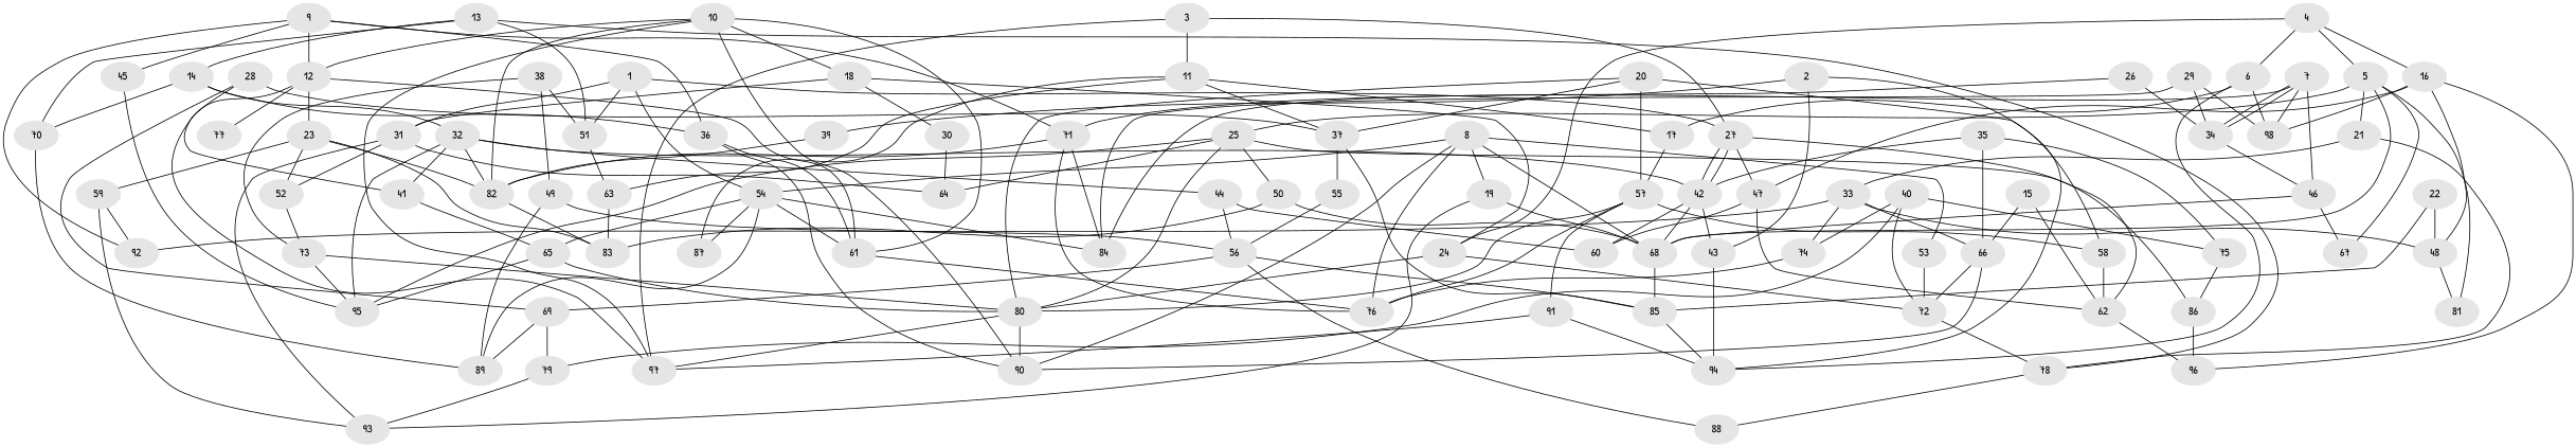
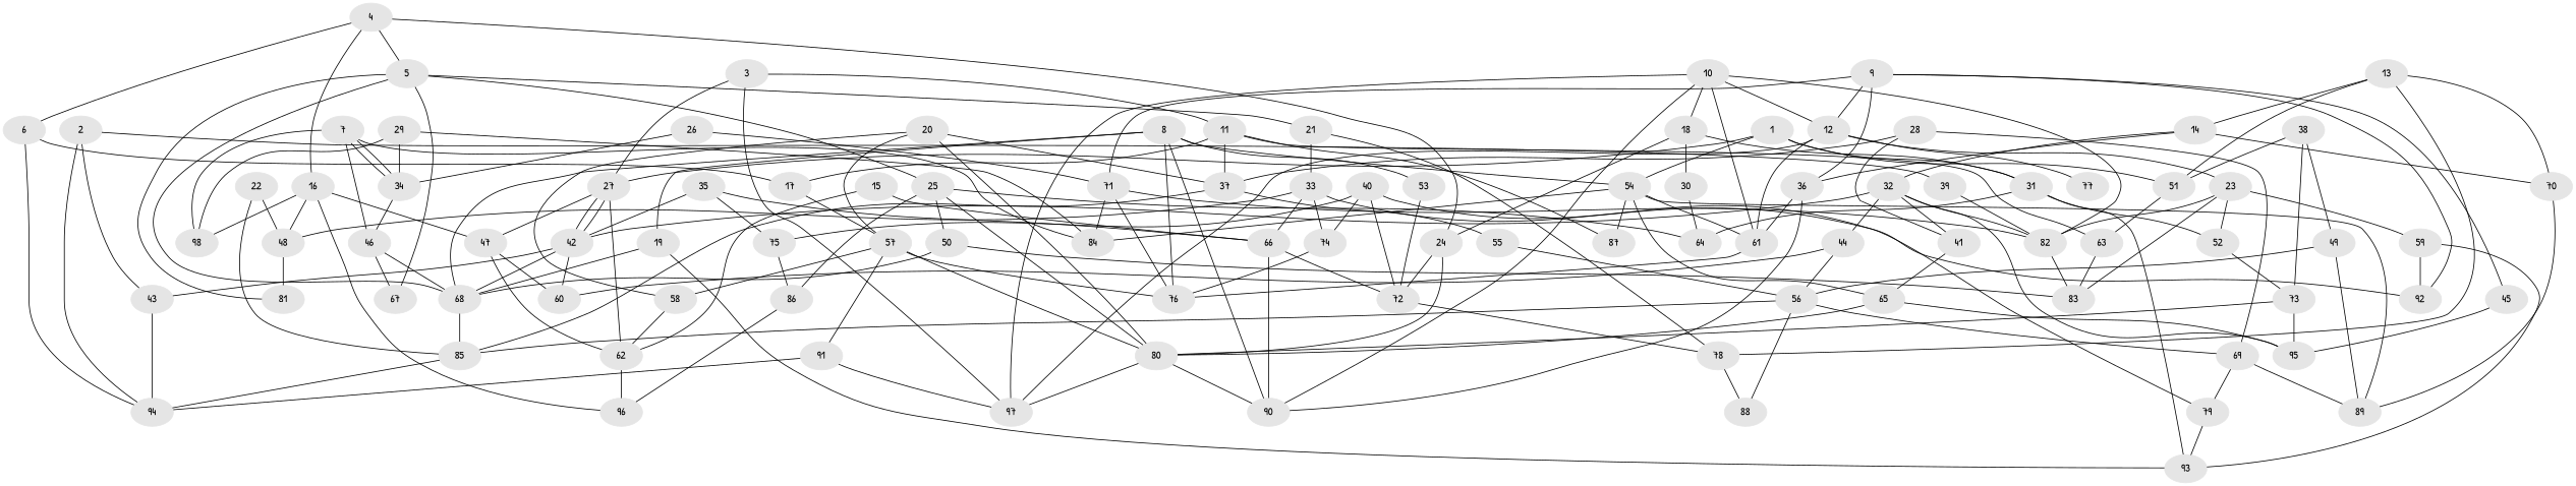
  graph {
    fontname="Patrick Hand"
    node [color=gray90 fontname="Patrick Hand" style=filled]
    edge [fontname="Patrick Hand"]
    1
    27
    31
    51
    54
    62
    47
    42
    93
    52
    64
    63
    84
    61
    87
    65
    89
    2
    39
    43
    94
    82
    3
    11
    97
    17
    37
    4
    5
    6
    16
    24
    21
    25
    67
    68
    81
    98
    48
    96
    80
    72
    78
    33
    50
    86
    95
    85
    57
    7
    34
    46
    8
    19
    53
    76
    90
    9
    12
    36
    45
    71
    92
    23
    77
    10
    18
    30
    83
    55
    59
    13
    14
    70
    32
    88
    41
    44
    15
    66
    60
    58
    91
    20
    74
    22
    73
    26
    28
    69
    79
    29
    56
    35
    75
    38
    49
    40
    1 -- 27
    1 -- 31
    1 -- 51
    1 -- 54
    27 -- 62
    27 -- 47
    27 -- 42
    27 -- 42
    31 -- 93
    31 -- 52
    31 -- 64
    51 -- 63
    54 -- 84
    54 -- 61
    54 -- 87
    54 -- 65
    54 -- 89
    62 -- 96
    47 -- 62
    47 -- 60
    42 -- 43
    42 -- 68
    42 -- 60
    52 -- 73
    63 -- 83
    61 -- 76
    65 -- 80
    65 -- 95
    2 -- 39
    2 -- 43
    2 -- 94
    39 -- 82
    43 -- 94
    82 -- 83
    3 -- 27
    3 -- 11
    3 -- 97
    11 -- 63
    11 -- 87
    11 -- 17
    11 -- 37
    17 -- 57
    37 -- 85
    37 -- 55
    4 -- 5
    4 -- 6
    4 -- 16
    4 -- 24
    5 -- 21
    5 -- 25
    5 -- 67
    5 -- 68
    5 -- 81
    6 -- 94
    6 -- 17
-   6 -- 98
    16 -- 47
    16 -- 98
    16 -- 48
    16 -- 96
    24 -- 80
    24 -- 72
    21 -- 78
    21 -- 33
    25 -- 64
    25 -- 80
    25 -- 50
    25 -- 86
-   25 -- 95
    68 -- 85
    48 -- 81
    80 -- 97
    80 -- 90
    72 -- 78
    78 -- 88
    33 -- 48
    33 -- 92
    33 -- 66
    33 -- 74
    50 -- 68
    50 -- 83
    86 -- 96
    85 -- 94
    57 -- 80
    57 -- 76
    57 -- 58
    57 -- 91
    7 -- 84
    7 -- 98
    7 -- 34
    7 -- 34
    7 -- 46
    34 -- 46
    46 -- 67
    46 -- 68
    8 -- 54
    8 -- 68
    8 -- 19
    8 -- 53
    8 -- 76
    8 -- 90
    19 -- 93
    19 -- 68
    53 -- 72
    9 -- 12
    9 -- 36
    9 -- 45
    9 -- 71
    9 -- 92
    12 -- 61
    12 -- 97
    12 -- 23
    12 -- 77
    36 -- 61
    36 -- 90
    45 -- 95
    71 -- 84
    71 -- 82
    71 -- 76
    23 -- 52
    23 -- 82
    23 -- 83
    23 -- 59
    10 -- 61
    10 -- 82
    10 -- 97
    10 -- 90
    10 -- 12
    10 -- 18
    18 -- 31
    18 -- 24
    18 -- 30
    30 -- 64
    55 -- 56
    59 -- 93
    59 -- 92
    13 -- 51
    13 -- 78
    13 -- 14
    13 -- 70
    14 -- 36
    14 -- 70
    14 -- 32
    70 -- 89
    32 -- 42
    32 -- 82
    32 -- 95
    32 -- 41
    32 -- 44
    41 -- 65
    44 -- 60
    44 -- 56
    15 -- 62
    15 -- 66
    66 -- 72
    66 -- 90
    58 -- 62
    91 -- 94
    91 -- 97
    20 -- 37
    20 -- 80
    20 -- 57
    20 -- 58
    74 -- 76
    22 -- 48
    22 -- 85
    73 -- 80
    73 -- 95
    26 -- 34
    26 -- 71
    28 -- 37
    28 -- 41
    28 -- 69
    69 -- 89
    69 -- 79
    79 -- 93
    29 -- 84
    29 -- 98
    29 -- 34
    56 -- 85
    56 -- 88
    56 -- 69
    35 -- 42
    35 -- 66
    35 -- 75
    75 -- 86
    38 -- 51
    38 -- 73
    38 -- 49
    49 -- 89
    49 -- 56
    40 -- 72
    40 -- 74
    40 -- 79
    40 -- 75
  }
